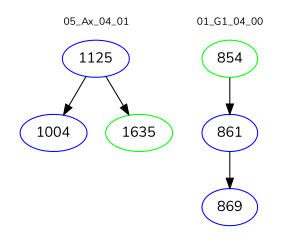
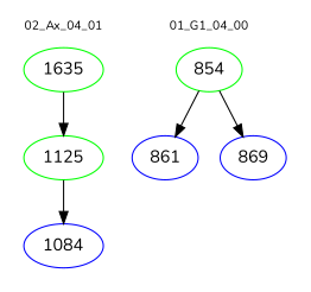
  digraph {
    fontname=Nunito
    node [color=blue fontname=Nunito]
    edge [color=black fontname=Nunito]
-   n1 [label=1125]
-   n2 [label=1004]
+   n1 [color=green label=1125]
+   n2 [label=1084]
    n3 [color=green label=1635]
    n4 [label=861]
    n5 [color=green label=854]
    n6 [label=869]
    subgraph cluster_1 {
      color=white
      fontsize=10
-     label="05_Ax_04_01"
+     label="02_Ax_04_01"
      n1
      n2
      n3
    }
    subgraph cluster_2 {
      color=white
      fontsize=10
      label="01_G1_04_00"
      n4
      n5
      n6
    }
    n1 -> n2
-   n1 -> n3
-   n4 -> n6
+   n3 -> n1
+   n5 -> n6
    n5 -> n4
  }
